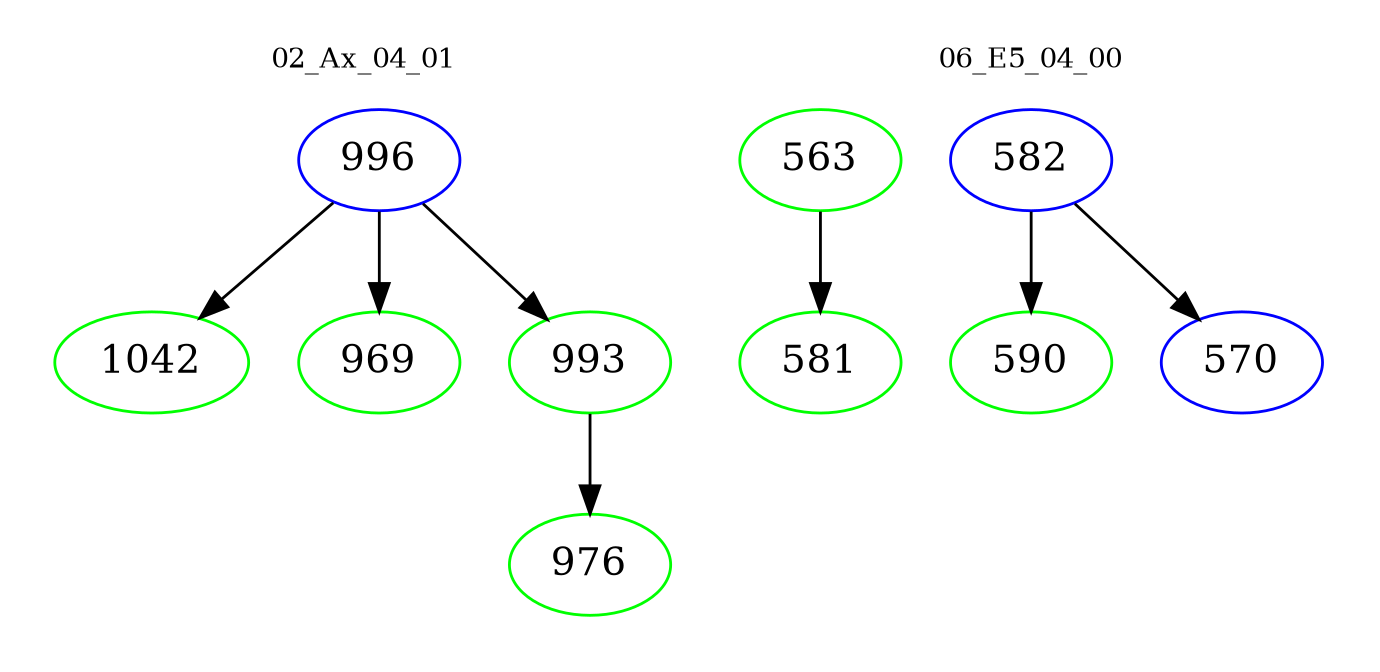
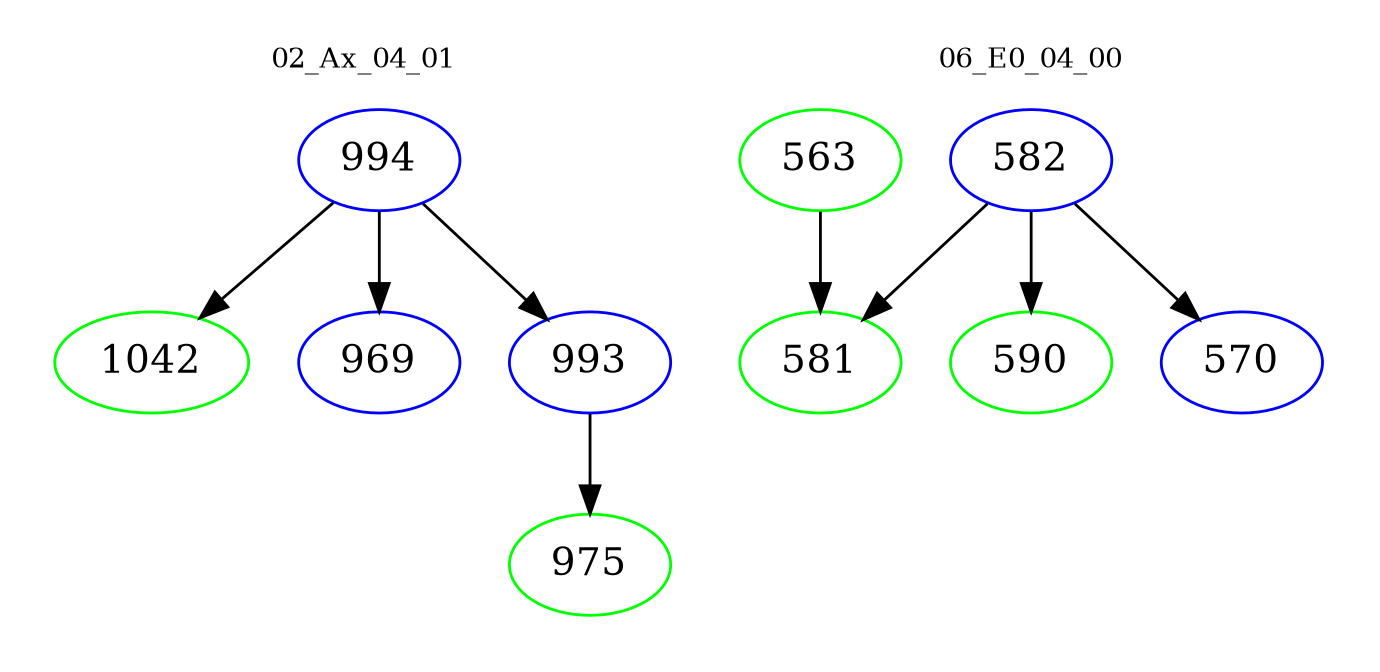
  digraph {
    node [color=blue]
    edge [color=black]
-   n1 [label=996]
+   n1 [label=994]
    n2 [color=green label=1042]
-   n3 [color=green label=969]
-   n4 [color=green label=993]
-   n5 [color=green label=976]
+   n3 [label=969]
+   n4 [label=993]
+   n5 [color=green label=975]
    n6 [label=582]
    n7 [color=green label=581]
    n8 [color=green label=590]
    n9 [label=570]
    n10 [color=green label=563]
    subgraph cluster_1 {
      color=white
      fontsize=10
      label="02_Ax_04_01"
      n1
      n2
      n3
      n4
      n5
    }
    subgraph cluster_2 {
      color=white
      fontsize=10
-     label="06_E5_04_00"
+     label="06_E0_04_00"
      n6
      n7
      n8
      n9
      n10
    }
    n1 -> n2
    n1 -> n3
    n1 -> n4
    n4 -> n5
+   n6 -> n7
    n6 -> n8
    n6 -> n9
    n10 -> n7
  }
